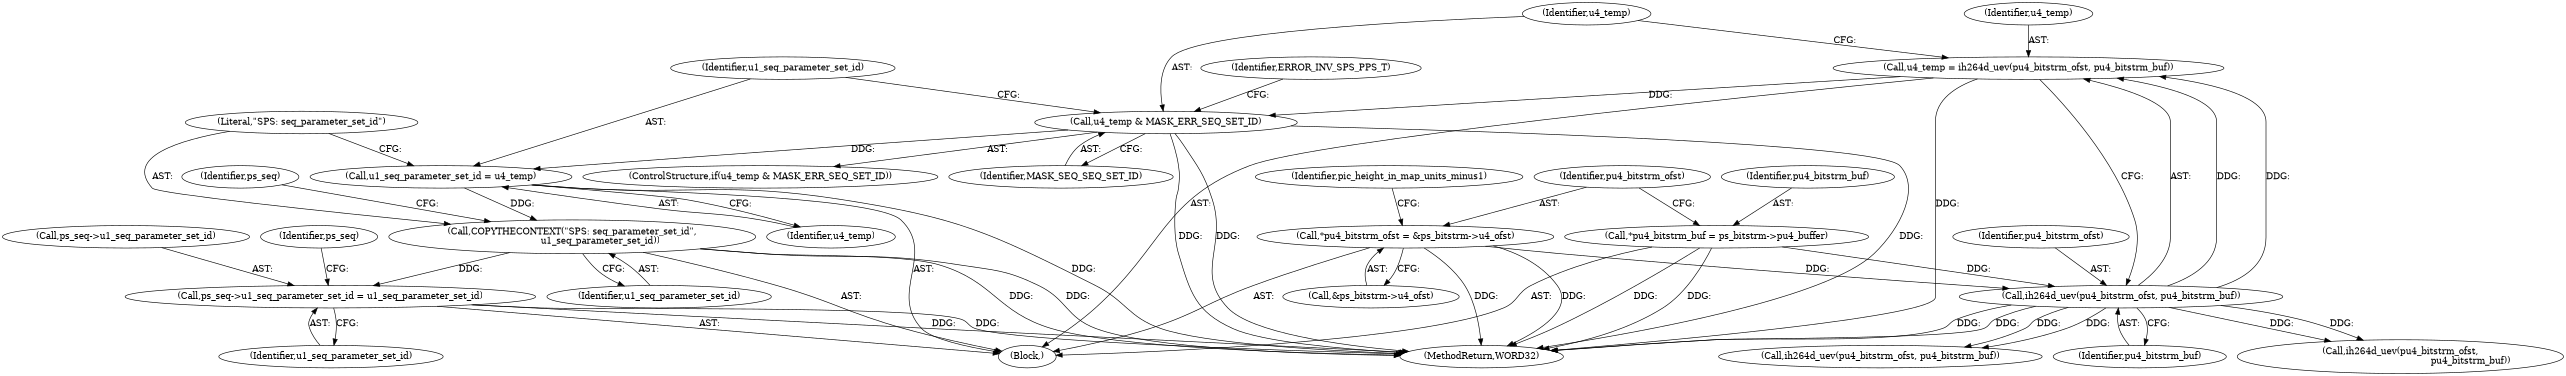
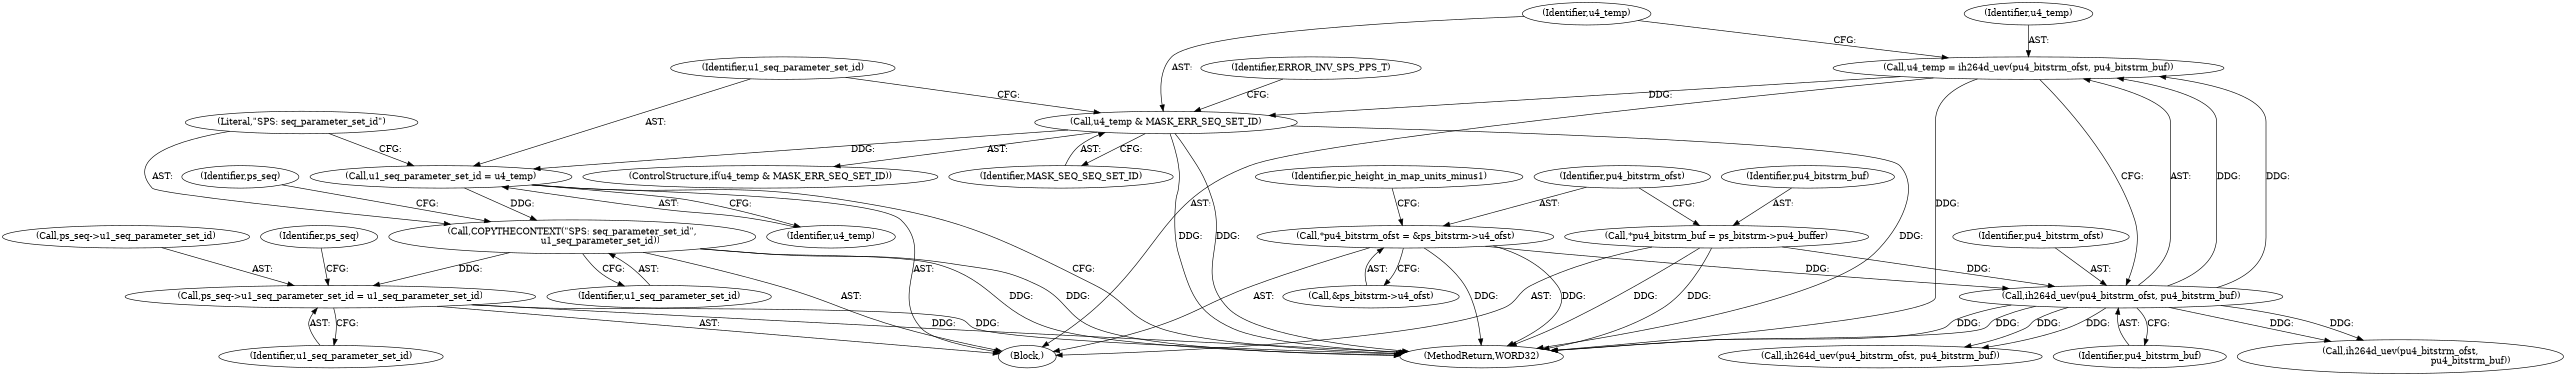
  digraph {
    n1 [label="(Call,ps_seq->u1_seq_parameter_set_id = u1_seq_parameter_set_id)"]
    n2 [label="(MethodReturn,WORD32)"]
    n3 [label="(Identifier,u1_seq_parameter_set_id)"]
    n4 [label="(Block,)"]
    n5 [label="(Call,COPYTHECONTEXT(\"SPS: seq_parameter_set_id\",\n                    u1_seq_parameter_set_id))"]
    n6 [label="(Identifier,u1_seq_parameter_set_id)"]
    n7 [label="(Call,u1_seq_parameter_set_id = u4_temp)"]
    n8 [label="(Identifier,u4_temp)"]
    n9 [label="(Call,u4_temp & MASK_ERR_SEQ_SET_ID)"]
    n10 [label="(ControlStructure,if(u4_temp & MASK_ERR_SEQ_SET_ID))"]
    n11 [label="(Identifier,MASK_SEQ_SEQ_SET_ID)"]
    n12 [label="(Call,u4_temp = ih264d_uev(pu4_bitstrm_ofst, pu4_bitstrm_buf))"]
    n13 [label="(Call,ih264d_uev(pu4_bitstrm_ofst, pu4_bitstrm_buf))"]
    n14 [label="(Identifier,pu4_bitstrm_buf)"]
    n15 [label="(Call,ih264d_uev(pu4_bitstrm_ofst,\n                                                  pu4_bitstrm_buf))"]
    n16 [label="(Call,ih264d_uev(pu4_bitstrm_ofst, pu4_bitstrm_buf))"]
    n17 [label="(Call,*pu4_bitstrm_ofst = &ps_bitstrm->u4_ofst)"]
    n18 [label="(Call,&ps_bitstrm->u4_ofst)"]
    n19 [label="(Call,*pu4_bitstrm_buf = ps_bitstrm->pu4_buffer)"]
    n20 [label="(Literal,\"SPS: seq_parameter_set_id\")"]
    n21 [label="(Identifier,u4_temp)"]
    n22 [label="(Identifier,pic_height_in_map_units_minus1)"]
    n23 [label="(Identifier,ps_seq)"]
    n24 [label="(Identifier,u4_temp)"]
    n25 [label="(Identifier,ERROR_INV_SPS_PPS_T)"]
    n26 [label="(Identifier,pu4_bitstrm_ofst)"]
    n27 [label="(Identifier,pu4_bitstrm_buf)"]
    n28 [label="(Call,ps_seq->u1_seq_parameter_set_id)"]
    n29 [label="(Identifier,u1_seq_parameter_set_id)"]
    n30 [label="(Identifier,pu4_bitstrm_ofst)"]
    n31 [label="(Identifier,ps_seq)"]
    n1 -> n2 [label="DDG: "]
    n1 -> n2 [label="DDG: "]
    n1 -> n3 [label="CFG: "]
    n1 -> n4 [label="AST: "]
    n3 -> n1 [label="AST: "]
    n5 -> n1 [label="DDG: "]
    n5 -> n2 [label="DDG: "]
    n5 -> n2 [label="DDG: "]
    n5 -> n4 [label="AST: "]
    n5 -> n6 [label="CFG: "]
    n6 -> n5 [label="AST: "]
-   n7 -> n2 [label="DDG: "]
+   n7 -> n2 [label="CFG: "]
    n7 -> n4 [label="AST: "]
    n7 -> n5 [label="DDG: "]
    n7 -> n8 [label="CFG: "]
    n8 -> n7 [label="AST: "]
    n9 -> n2 [label="DDG: "]
    n9 -> n2 [label="DDG: "]
    n9 -> n2 [label="DDG: "]
    n9 -> n7 [label="DDG: "]
    n9 -> n10 [label="AST: "]
    n9 -> n11 [label="CFG: "]
    n11 -> n9 [label="AST: "]
    n12 -> n2 [label="DDG: "]
    n12 -> n4 [label="AST: "]
    n12 -> n9 [label="DDG: "]
    n12 -> n13 [label="CFG: "]
    n13 -> n2 [label="DDG: "]
    n13 -> n2 [label="DDG: "]
    n13 -> n12 [label="AST: "]
    n13 -> n12 [label="DDG: "]
    n13 -> n12 [label="DDG: "]
    n13 -> n14 [label="CFG: "]
    n13 -> n15 [label="DDG: "]
    n13 -> n15 [label="DDG: "]
    n13 -> n16 [label="DDG: "]
    n13 -> n16 [label="DDG: "]
    n14 -> n13 [label="AST: "]
    n17 -> n2 [label="DDG: "]
    n17 -> n2 [label="DDG: "]
    n17 -> n4 [label="AST: "]
    n17 -> n13 [label="DDG: "]
    n17 -> n18 [label="CFG: "]
    n18 -> n17 [label="AST: "]
    n19 -> n2 [label="DDG: "]
    n19 -> n2 [label="DDG: "]
    n19 -> n4 [label="AST: "]
    n19 -> n13 [label="DDG: "]
    n20 -> n5 [label="AST: "]
    n20 -> n7 [label="CFG: "]
    n21 -> n9 [label="AST: "]
    n21 -> n12 [label="CFG: "]
    n22 -> n17 [label="CFG: "]
    n23 -> n1 [label="CFG: "]
    n24 -> n12 [label="AST: "]
    n25 -> n9 [label="CFG: "]
    n26 -> n13 [label="AST: "]
    n27 -> n19 [label="AST: "]
    n28 -> n1 [label="AST: "]
    n29 -> n7 [label="AST: "]
    n29 -> n9 [label="CFG: "]
    n30 -> n17 [label="AST: "]
    n30 -> n19 [label="CFG: "]
    n31 -> n5 [label="CFG: "]
  }
